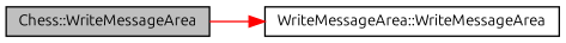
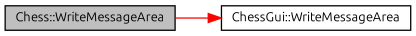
  digraph {
    rankdir=LR
    fontname=Ubuntu
    node [color=black fontname=Ubuntu fontsize=10 shape=record]
    n1 [fillcolor=grey75 fontcolor=black height=0.2 label="Chess::WriteMessageArea" style=filled width=0.4]
-   n2 [height=0.2 label="WriteMessageArea::WriteMessageArea" width=0.4]
+   n2 [height=0.2 label="ChessGui::WriteMessageArea" width=0.4]
    n1 -> n2 [color=red fontname=Ubuntu fontsize=10 labelfontname=Helvetica labelfontsize=10 style=solid]
  }
